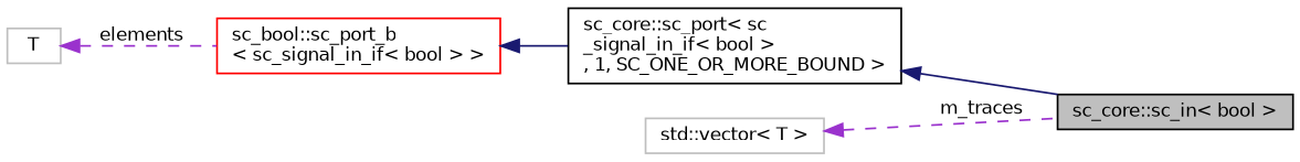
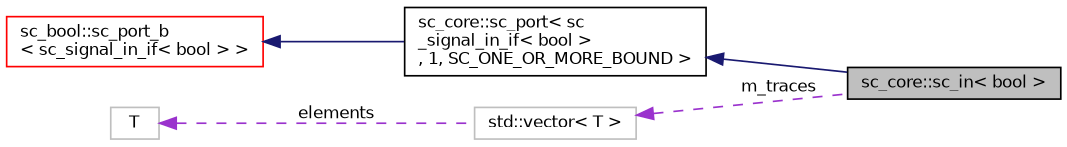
  digraph {
    fontname="DejaVu Sans"
    rankdir=LR
    node [color=black fillcolor=white fontname="DejaVu Sans" fontsize=10 shape=record style=filled]
    edge [color=midnightblue dir=back fontname="DejaVu Sans" fontsize=10 labelfontname=FreeSans labelfontsize=10 style=solid]
    n1 [fillcolor=grey75 fontcolor=black height=0.2 label="sc_core::sc_in\< bool \>" width=0.4]
    n2 [height=0.2 label="sc_core::sc_port\< sc\l_signal_in_if\< bool \>\l, 1, SC_ONE_OR_MORE_BOUND \>" width=0.4]
    n3 [color=red height=0.2 label="sc_bool::sc_port_b\l\< sc_signal_in_if\< bool \> \>" width=0.4]
    n4 [color=grey75 height=0.2 label="std::vector\< T \>" width=0.4]
    n5 [color=grey75 height=0.2 label=T width=0.4]
    n2 -> n1
    n3 -> n2
    n4 -> n1 [color=darkorchid3 label=" m_traces" style=dashed]
-   n5 -> n3 [color=darkorchid3 label=" elements" style=dashed]
+   n5 -> n4 [color=darkorchid3 label=" elements" style=dashed]
  }
